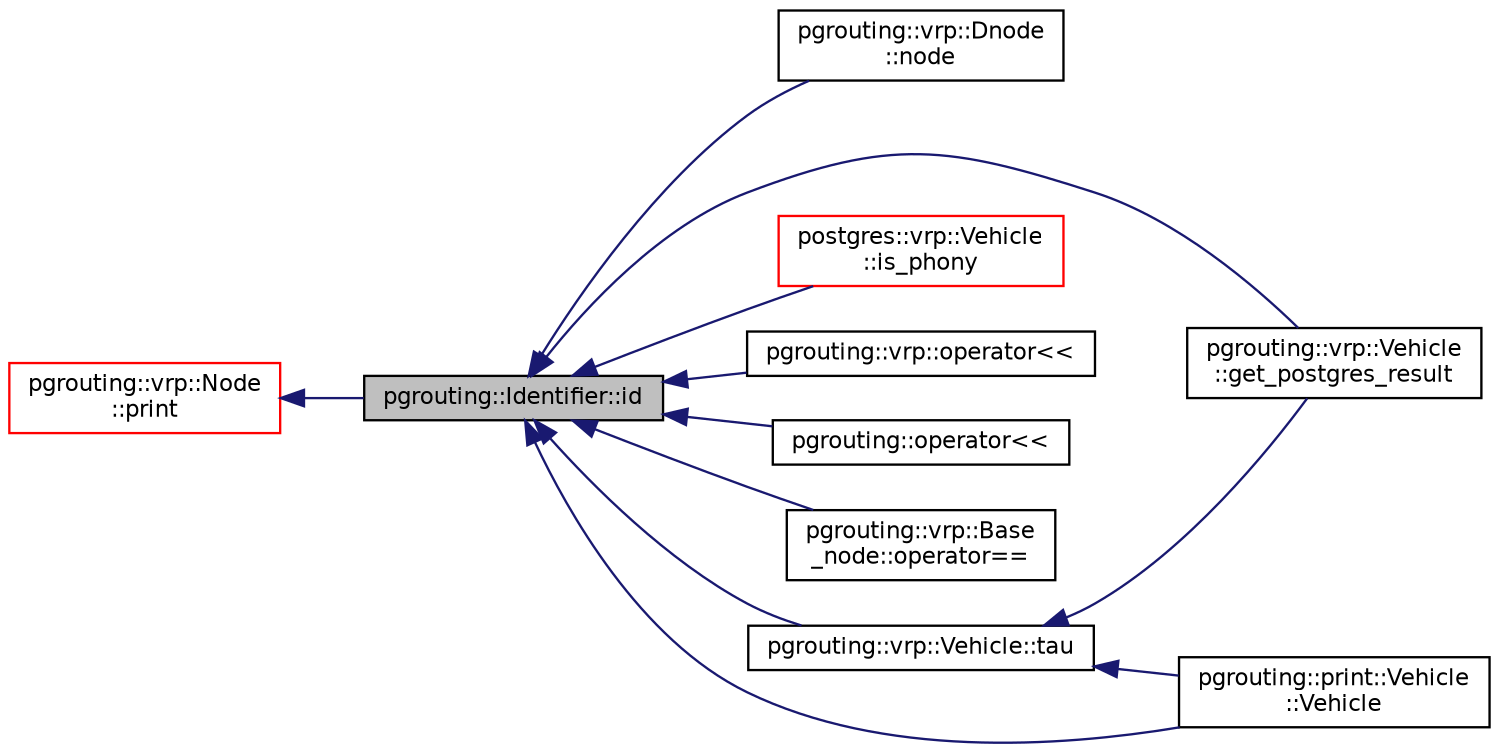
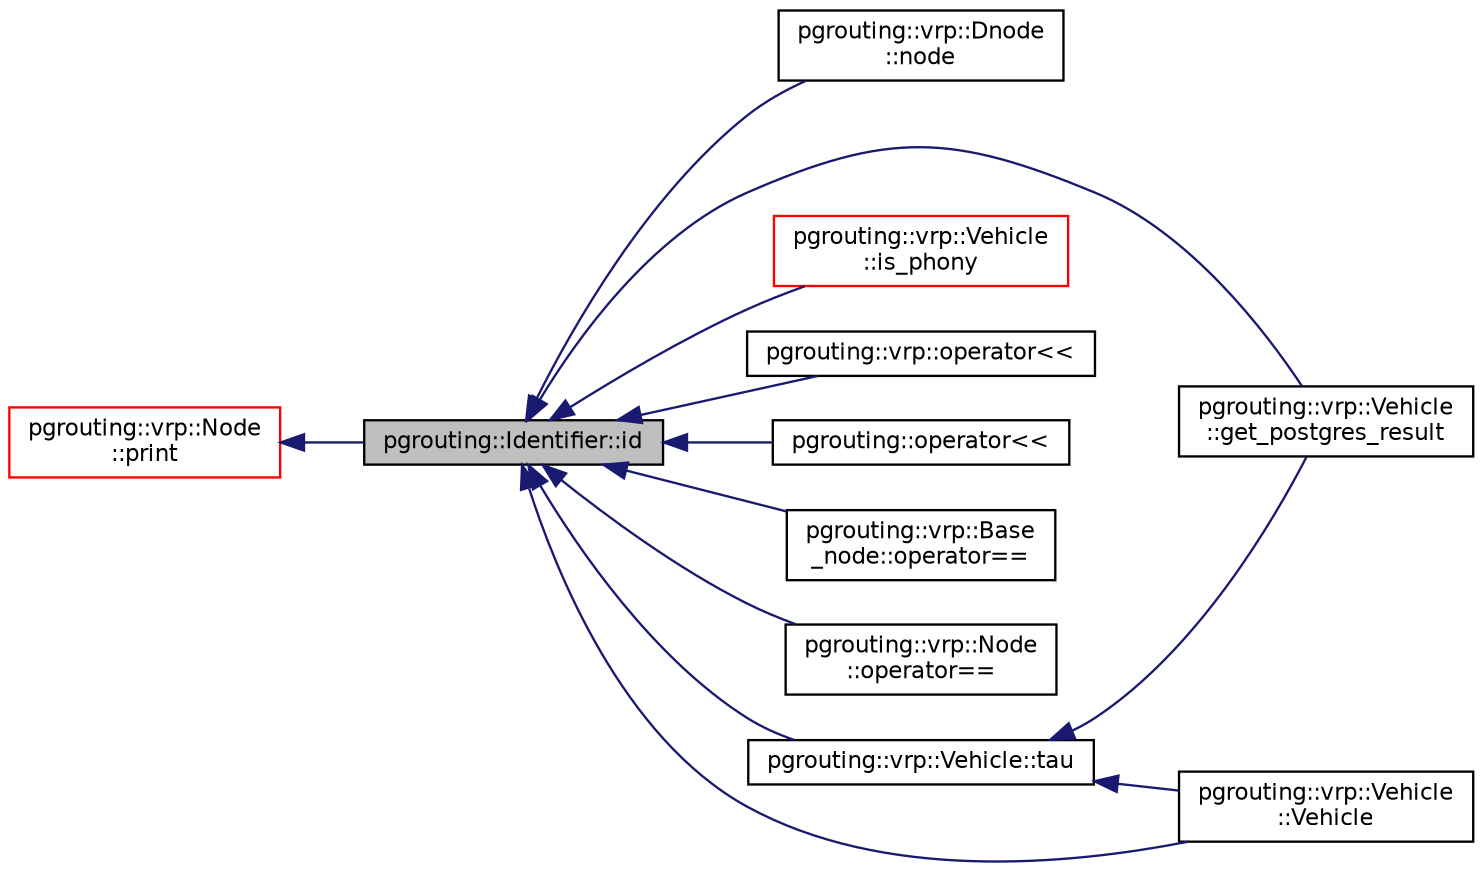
  digraph {
    rankdir=LR
    node [color=black fillcolor=white fontname=Helvetica fontsize=10 shape=record style=filled]
    edge [color=midnightblue dir=back fontname=Helvetica fontsize=10 labelfontname=Helvetica labelfontsize=10 style=solid]
    n1 [fillcolor=grey75 fontcolor=black height=0.2 label="pgrouting::Identifier::id" width=0.4]
    n2 [height=0.2 label="pgrouting::vrp::Dnode\l::node" width=0.4]
    n3 [height=0.2 label="pgrouting::vrp::Vehicle\l::get_postgres_result" width=0.4]
-   n4 [color=red height=0.2 label="postgres::vrp::Vehicle\l::is_phony" width=0.4]
+   n4 [color=red height=0.2 label="pgrouting::vrp::Vehicle\l::is_phony" width=0.4]
    n5 [height=0.2 label="pgrouting::vrp::operator\<\<" width=0.4]
    n6 [height=0.2 label="pgrouting::operator\<\<" width=0.4]
    n7 [height=0.2 label="pgrouting::vrp::Base\l_node::operator==" width=0.4]
+   n8 [height=0.2 label="pgrouting::vrp::Node\l::operator==" width=0.4]
    n9 [height=0.2 label="pgrouting::vrp::Vehicle::tau" width=0.4]
-   n10 [height=0.2 label="pgrouting::print::Vehicle\l::Vehicle" width=0.4]
+   n10 [height=0.2 label="pgrouting::vrp::Vehicle\l::Vehicle" width=0.4]
    n11 [color=red height=0.2 label="pgrouting::vrp::Node\l::print" width=0.4]
    n1 -> n2
    n1 -> n3
    n1 -> n4
    n1 -> n5
    n1 -> n6
    n1 -> n7
+   n1 -> n8
    n1 -> n9
    n1 -> n10
    n9 -> n3
    n9 -> n10
    n11 -> n1
  }
